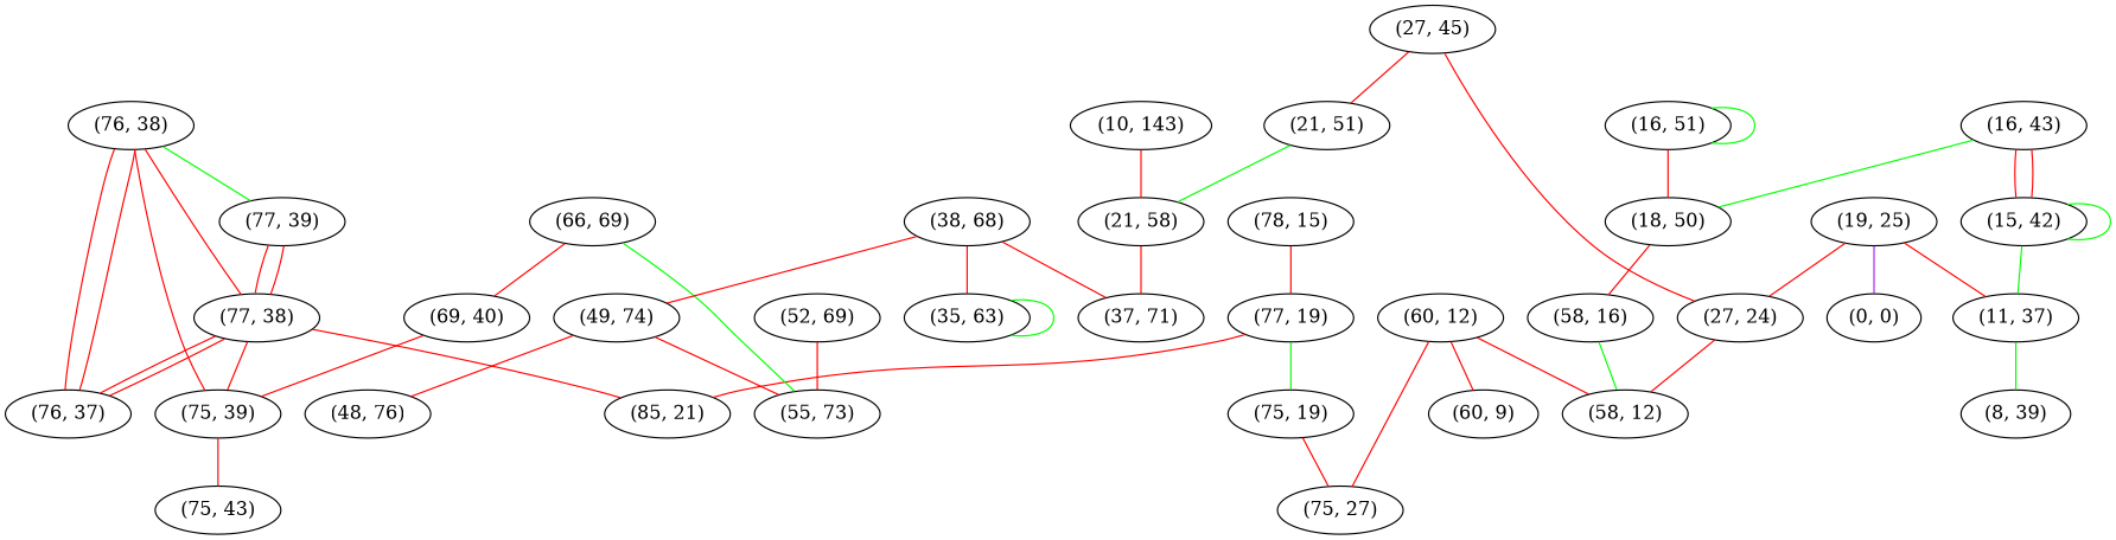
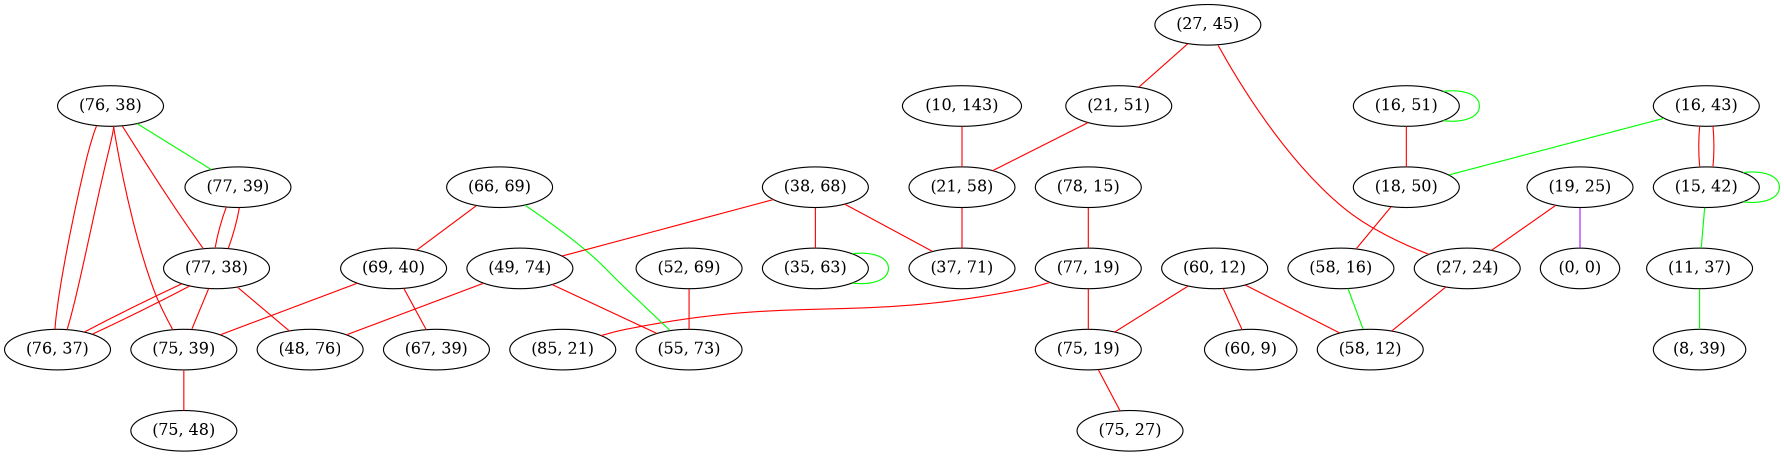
  graph {
    edge [color=red weight=1]
    "(76, 38)"
    "(77, 39)"
    "(77, 38)"
    "(75, 39)"
    "(76, 37)"
    "(85, 21)"
-   "(75, 43)"
+   "(75, 43)" [label="(75, 48)"]
    "(10, 143)"
    "(21, 58)"
    "(37, 71)"
    "(78, 15)"
    "(77, 19)"
    "(75, 19)"
    "(75, 27)"
    "(66, 69)"
    "(69, 40)"
    "(55, 73)"
+   "(67, 39)"
    "(38, 68)"
    "(49, 74)"
    "(35, 63)"
    "(48, 76)"
    "(16, 43)"
    "(15, 42)"
    "(18, 50)"
    "(11, 37)"
    "(58, 16)"
    "(8, 39)"
    "(27, 45)"
    "(27, 24)"
    "(21, 51)"
    "(58, 12)"
    "(19, 25)"
    "(0, 0)"
    "(52, 69)"
    "(16, 51)"
    "(60, 12)"
    "(60, 9)"
    "(76, 38)" -- "(77, 39)" [color=green]
    "(76, 38)" -- "(77, 38)"
    "(76, 38)" -- "(75, 39)"
    "(76, 38)" -- "(76, 37)"
    "(76, 38)" -- "(76, 37)"
    "(77, 39)" -- "(77, 38)"
    "(77, 39)" -- "(77, 38)"
    "(77, 38)" -- "(75, 39)"
    "(77, 38)" -- "(76, 37)"
    "(77, 38)" -- "(76, 37)"
-   "(77, 38)" -- "(85, 21)"
+   "(77, 38)" -- "(48, 76)"
    "(75, 39)" -- "(75, 43)"
    "(10, 143)" -- "(21, 58)"
    "(21, 58)" -- "(37, 71)"
    "(78, 15)" -- "(77, 19)"
    "(77, 19)" -- "(85, 21)"
-   "(77, 19)" -- "(75, 19)" [color=green]
+   "(77, 19)" -- "(75, 19)"
    "(75, 19)" -- "(75, 27)"
    "(66, 69)" -- "(69, 40)"
    "(66, 69)" -- "(55, 73)" [color=green]
    "(69, 40)" -- "(75, 39)"
+   "(69, 40)" -- "(67, 39)"
    "(38, 68)" -- "(37, 71)"
    "(38, 68)" -- "(49, 74)"
    "(38, 68)" -- "(35, 63)"
    "(49, 74)" -- "(55, 73)"
    "(49, 74)" -- "(48, 76)"
    "(35, 63)" -- "(35, 63)" [color=green weight=2]
    "(16, 43)" -- "(15, 42)"
    "(16, 43)" -- "(15, 42)"
    "(16, 43)" -- "(18, 50)" [color=green]
    "(15, 42)" -- "(15, 42)" [color=green weight=2]
    "(15, 42)" -- "(11, 37)" [color=green]
    "(18, 50)" -- "(58, 16)"
    "(11, 37)" -- "(8, 39)" [color=green]
    "(58, 16)" -- "(58, 12)" [color=green]
    "(27, 45)" -- "(27, 24)"
    "(27, 45)" -- "(21, 51)"
    "(27, 24)" -- "(58, 12)"
-   "(21, 51)" -- "(21, 58)" [color=green]
-   "(19, 25)" -- "(11, 37)"
+   "(21, 51)" -- "(21, 58)"
    "(19, 25)" -- "(27, 24)"
    "(19, 25)" -- "(0, 0)" [color=purple weight=4]
    "(52, 69)" -- "(55, 73)"
    "(16, 51)" -- "(18, 50)"
    "(16, 51)" -- "(16, 51)" [color=green weight=2]
-   "(60, 12)" -- "(75, 27)"
+   "(60, 12)" -- "(75, 19)"
    "(60, 12)" -- "(58, 12)"
    "(60, 12)" -- "(60, 9)"
  }
